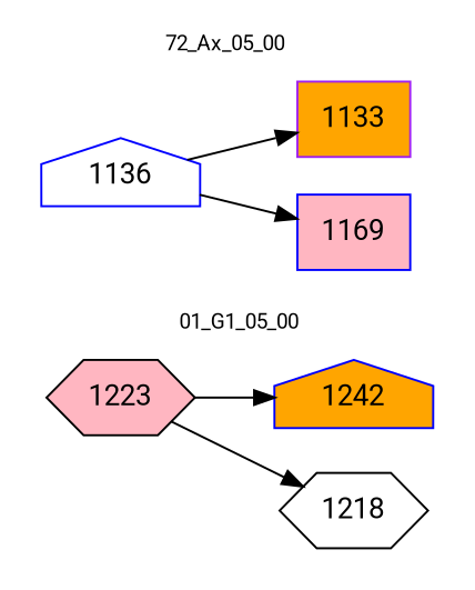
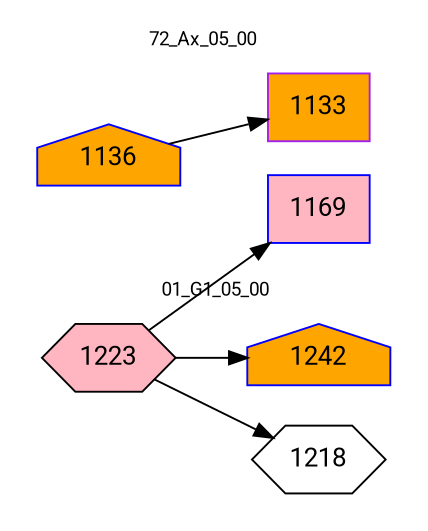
  digraph {
    fontname=Roboto
    rankdir=LR
    node [color=blue fillcolor=white fontname=Roboto shape=house style=filled]
    edge [color=black fontname=Roboto]
-   n1 [label=1136]
+   n1 [fillcolor=orange label=1136]
    n2 [color=purple fillcolor=orange label=1133 shape=box]
    n3 [fillcolor=lightpink label=1169 shape=box]
    n4 [color=black fillcolor=lightpink label=1223 shape=hexagon]
    n5 [color=black label=1218 shape=hexagon]
    n6 [fillcolor=orange label=1242]
    subgraph cluster_1 {
      color=white
      fontsize=10
      label="72_Ax_05_00"
      n1
      n2
      n3
    }
    subgraph cluster_2 {
      color=white
      fontsize=10
      label="01_G1_05_00"
      n4
      n5
      n6
    }
    n1 -> n2
-   n1 -> n3
+   n4 -> n3
    n4 -> n5
    n4 -> n6
  }
